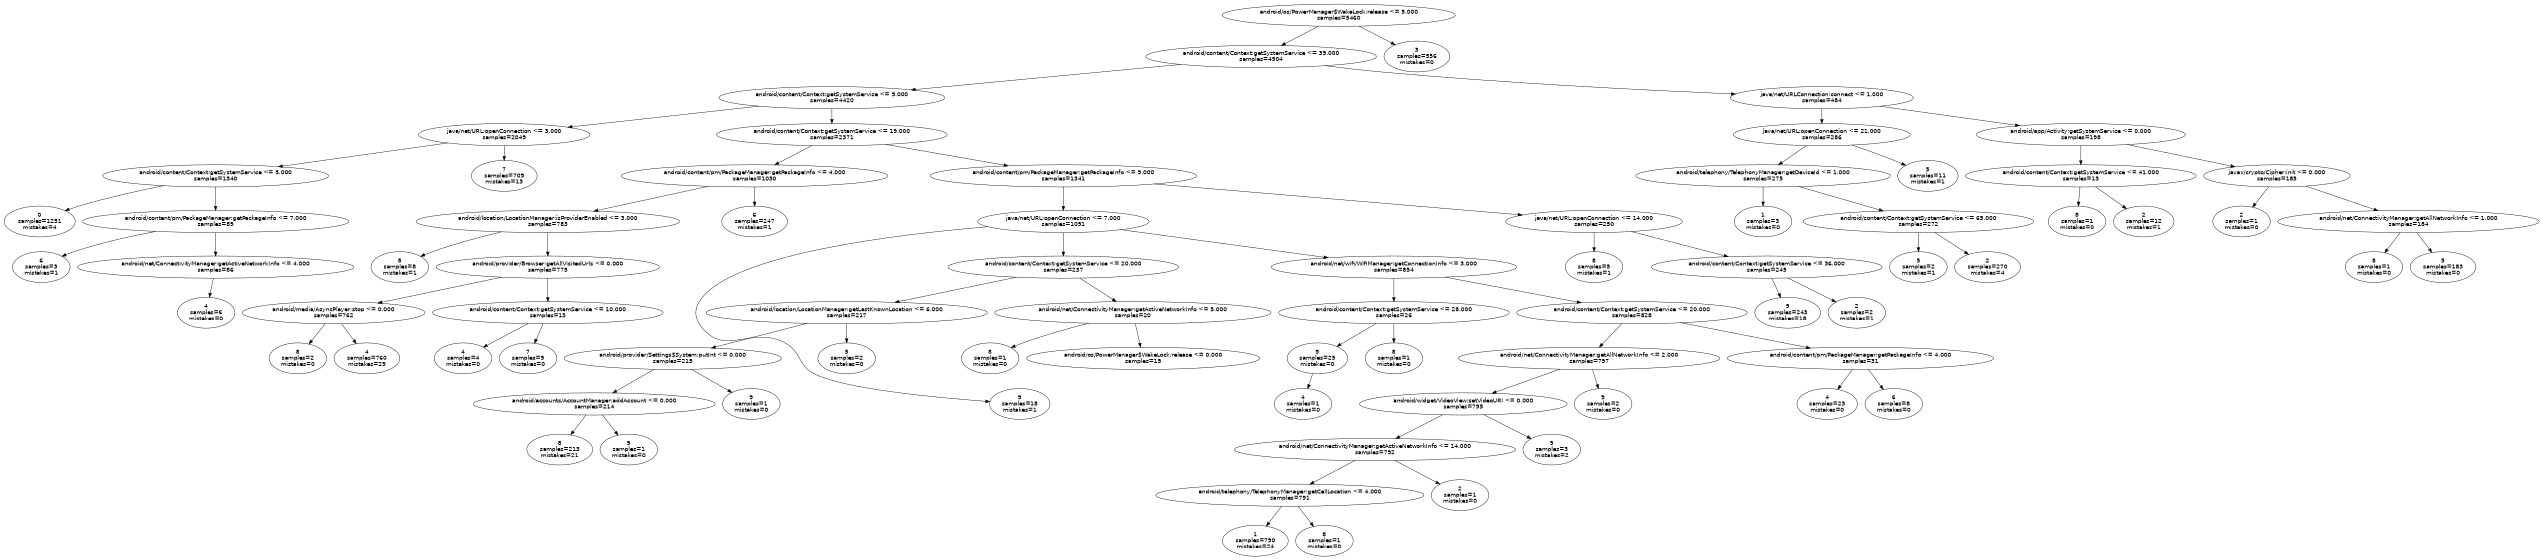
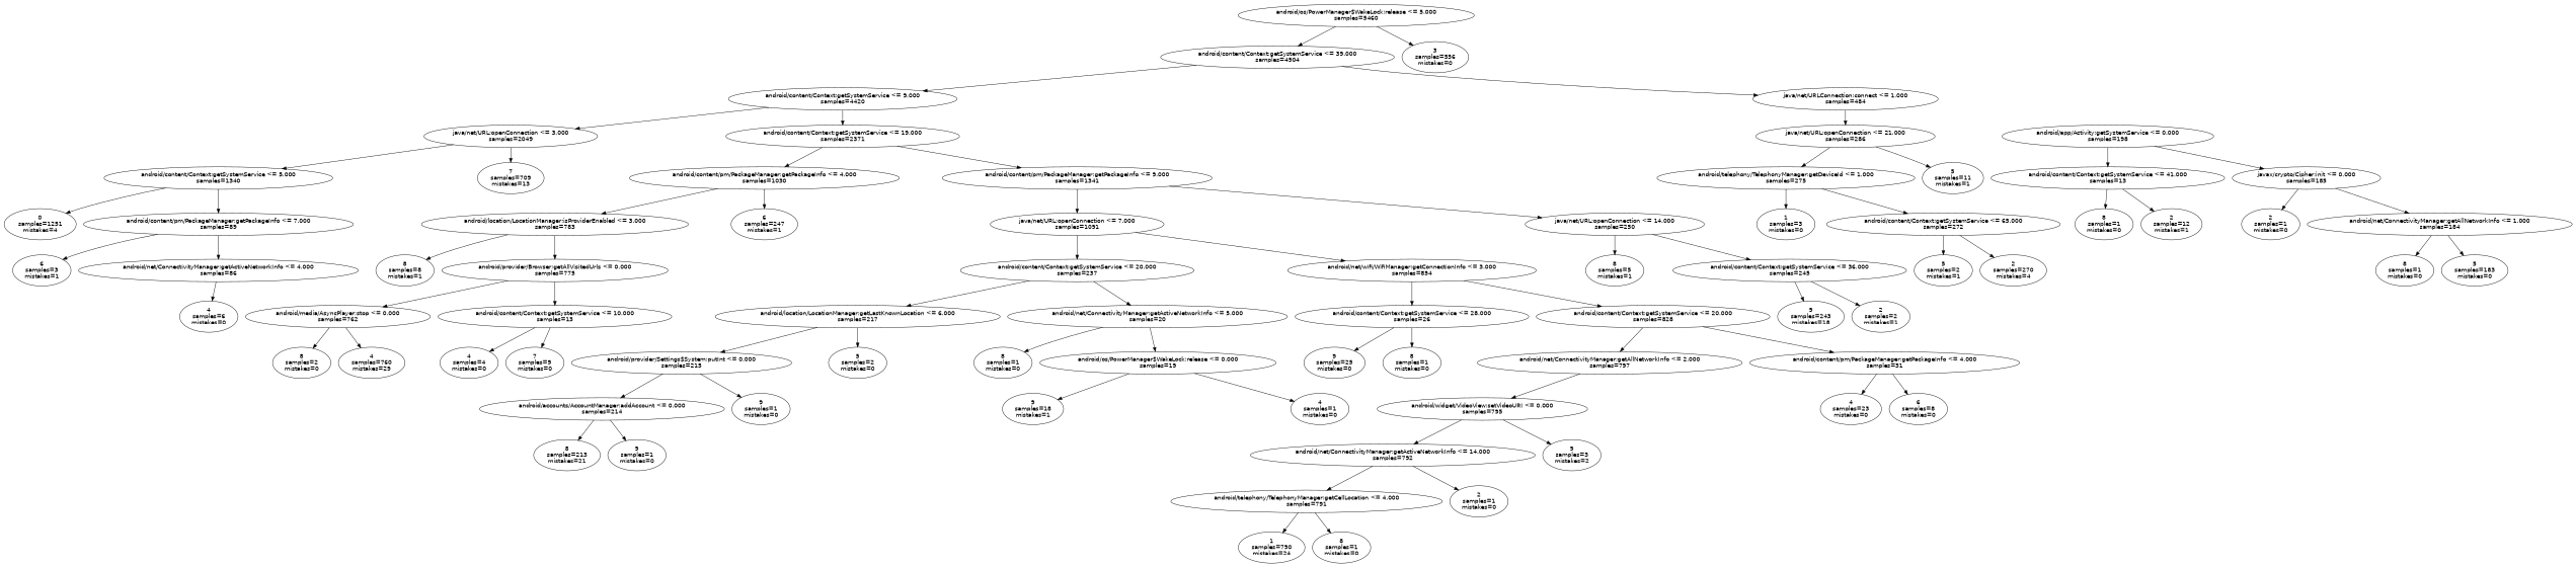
  digraph {
    fontname="DejaVu Sans"
    node [fontname="DejaVu Sans"]
    edge [fontname="DejaVu Sans"]
    n1 [label="android/os/PowerManager$WakeLock;release <= 5.000\nsamples=\5460"]
    n2 [label="android/content/Context;getSystemService <= 39.000\nsamples=\4904"]
    n3 [label="3\nsamples=\556\nmistakes=\0"]
    n4 [label="android/content/Context;getSystemService <= 9.000\nsamples=\4420"]
    n5 [label="java/net/URLConnection;connect <= 1.000\nsamples=\484"]
    n6 [label="java/net/URL;openConnection <= 3.000\nsamples=\2049"]
    n7 [label="android/content/Context;getSystemService <= 19.000\nsamples=\2371"]
    n8 [label="java/net/URL;openConnection <= 21.000\nsamples=\286"]
    n9 [label="android/app/Activity;getSystemService <= 0.000\nsamples=\198"]
    n10 [label="android/content/Context;getSystemService <= 5.000\nsamples=\1340"]
    n11 [label="7\nsamples=\709\nmistakes=\13"]
    n12 [label="android/content/pm/PackageManager;getPackageInfo <= 4.000\nsamples=\1030"]
    n13 [label="android/content/pm/PackageManager;getPackageInfo <= 9.000\nsamples=\1341"]
    n14 [label="android/telephony/TelephonyManager;getDeviceId <= 1.000\nsamples=\275"]
    n15 [label="5\nsamples=\11\nmistakes=\1"]
    n16 [label="android/content/Context;getSystemService <= 41.000\nsamples=\13"]
    n17 [label="javax/crypto/Cipher;init <= 0.000\nsamples=\185"]
    n18 [label="0\nsamples=\1251\nmistakes=\4"]
    n19 [label="android/content/pm/PackageManager;getPackageInfo <= 7.000\nsamples=\89"]
    n20 [label="android/location/LocationManager;isProviderEnabled <= 3.000\nsamples=\783"]
    n21 [label="6\nsamples=\247\nmistakes=\1"]
    n22 [label="java/net/URL;openConnection <= 7.000\nsamples=\1091"]
    n23 [label="java/net/URL;openConnection <= 14.000\nsamples=\250"]
    n24 [label="1\nsamples=\3\nmistakes=\0"]
    n25 [label="android/content/Context;getSystemService <= 65.000\nsamples=\272"]
    n26 [label="8\nsamples=\1\nmistakes=\0"]
    n27 [label="2\nsamples=\12\nmistakes=\1"]
    n28 [label="2\nsamples=\1\nmistakes=\0"]
    n29 [label="android/net/ConnectivityManager;getAllNetworkInfo <= 1.000\nsamples=\184"]
    n30 [label="android/net/ConnectivityManager;getActiveNetworkInfo <= 4.000\nsamples=\86"]
    n31 [label="6\nsamples=\3\nmistakes=\1"]
    n32 [label="android/provider/Browser;getAllVisitedUrls <= 0.000\nsamples=\775"]
    n33 [label="8\nsamples=\8\nmistakes=\1"]
    n34 [label="android/net/wifi/WifiManager;getConnectionInfo <= 3.000\nsamples=\854"]
    n35 [label="android/content/Context;getSystemService <= 20.000\nsamples=\237"]
    n36 [label="android/content/Context;getSystemService <= 36.000\nsamples=\245"]
    n37 [label="8\nsamples=\5\nmistakes=\1"]
    n38 [label="2\nsamples=\270\nmistakes=\4"]
    n39 [label="5\nsamples=\2\nmistakes=\1"]
    n40 [label="5\nsamples=\183\nmistakes=\0"]
    n41 [label="8\nsamples=\1\nmistakes=\0"]
    n42 [label="4\nsamples=\6\nmistakes=\0"]
    n43 [label="android/media/AsyncPlayer;stop <= 0.000\nsamples=\762"]
    n44 [label="android/content/Context;getSystemService <= 10.000\nsamples=\13"]
    n45 [label="android/content/Context;getSystemService <= 20.000\nsamples=\828"]
    n46 [label="android/content/Context;getSystemService <= 28.000\nsamples=\26"]
    n47 [label="android/net/ConnectivityManager;getActiveNetworkInfo <= 5.000\nsamples=\20"]
    n48 [label="android/location/LocationManager;getLastKnownLocation <= 6.000\nsamples=\217"]
    n49 [label="9\nsamples=\243\nmistakes=\18"]
    n50 [label="2\nsamples=\2\nmistakes=\1"]
    n51 [label="4\nsamples=\760\nmistakes=\29"]
    n52 [label="8\nsamples=\2\nmistakes=\0"]
    n53 [label="7\nsamples=\9\nmistakes=\0"]
    n54 [label="4\nsamples=\4\nmistakes=\0"]
    n55 [label="android/content/pm/PackageManager;getPackageInfo <= 4.000\nsamples=\31"]
    n56 [label="android/net/ConnectivityManager;getAllNetworkInfo <= 2.000\nsamples=\797"]
    n57 [label="9\nsamples=\25\nmistakes=\0"]
    n58 [label="8\nsamples=\1\nmistakes=\0"]
    n59 [label="android/os/PowerManager$WakeLock;release <= 0.000\nsamples=\19"]
    n60 [label="8\nsamples=\1\nmistakes=\0"]
    n61 [label="android/provider/Settings$System;putInt <= 0.000\nsamples=\215"]
    n62 [label="5\nsamples=\2\nmistakes=\0"]
    n63 [label="4\nsamples=\23\nmistakes=\0"]
    n64 [label="6\nsamples=\8\nmistakes=\0"]
    n65 [label="android/widget/VideoView;setVideoURI <= 0.000\nsamples=\795"]
-   n66 [label="9\nsamples=\2\nmistakes=\0"]
    n67 [label="9\nsamples=\18\nmistakes=\1"]
    n68 [label="4\nsamples=\1\nmistakes=\0"]
    n69 [label="android/accounts/AccountManager;addAccount <= 0.000\nsamples=\214"]
    n70 [label="9\nsamples=\1\nmistakes=\0"]
    n71 [label="android/net/ConnectivityManager;getActiveNetworkInfo <= 14.000\nsamples=\792"]
    n72 [label="9\nsamples=\3\nmistakes=\2"]
    n73 [label="8\nsamples=\213\nmistakes=\21"]
    n74 [label="9\nsamples=\1\nmistakes=\0"]
    n75 [label="android/telephony/TelephonyManager;getCellLocation <= 4.000\nsamples=\791"]
    n76 [label="2\nsamples=\1\nmistakes=\0"]
    n77 [label="1\nsamples=\790\nmistakes=\24"]
    n78 [label="8\nsamples=\1\nmistakes=\0"]
    n1 -> n2
    n1 -> n3
    n2 -> n4
    n2 -> n5
    n4 -> n6
    n4 -> n7
    n5 -> n8
-   n5 -> n9
    n6 -> n10
    n6 -> n11
    n7 -> n12
    n7 -> n13
    n8 -> n14
    n8 -> n15
    n9 -> n16
    n9 -> n17
    n10 -> n18
    n10 -> n19
    n12 -> n20
    n12 -> n21
    n13 -> n22
    n13 -> n23
    n14 -> n24
    n14 -> n25
    n16 -> n26
    n16 -> n27
    n17 -> n28
    n17 -> n29
    n19 -> n30
    n19 -> n31
    n20 -> n32
    n20 -> n33
    n22 -> n34
    n22 -> n35
    n23 -> n36
    n23 -> n37
    n25 -> n38
    n25 -> n39
    n29 -> n40
    n29 -> n41
    n30 -> n42
    n32 -> n43
    n32 -> n44
    n34 -> n45
    n34 -> n46
    n35 -> n47
    n35 -> n48
    n36 -> n49
    n36 -> n50
    n43 -> n51
    n43 -> n52
    n44 -> n53
    n44 -> n54
    n45 -> n55
    n45 -> n56
    n46 -> n57
    n46 -> n58
    n47 -> n59
    n47 -> n60
    n48 -> n61
    n48 -> n62
    n55 -> n63
    n55 -> n64
    n56 -> n65
-   n56 -> n66
-   n22 -> n67
-   n57 -> n68
+   n59 -> n67
+   n59 -> n68
    n61 -> n69
    n61 -> n70
    n65 -> n71
    n65 -> n72
    n69 -> n73
    n69 -> n74
    n71 -> n75
    n71 -> n76
    n75 -> n77
    n75 -> n78
  }
